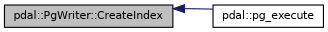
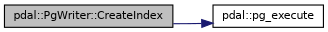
  digraph {
    rankdir=LR
    node [color=black fontname=Helvetica fontsize=10 shape=record style=filled]
    n1 [fillcolor=grey75 fontcolor=black height=0.2 label="pdal::PgWriter::CreateIndex" width=0.4]
    n2 [fillcolor=white height=0.2 label="pdal::pg_execute" width=0.4]
-   n2 -> n1 [color=midnightblue fontname=Helvetica fontsize=10 labelfontname=Helvetica labelfontsize=10 style=solid]
+   n1 -> n2 [color=midnightblue fontname=Helvetica fontsize=10 labelfontname=Helvetica labelfontsize=10 style=solid]
  }
